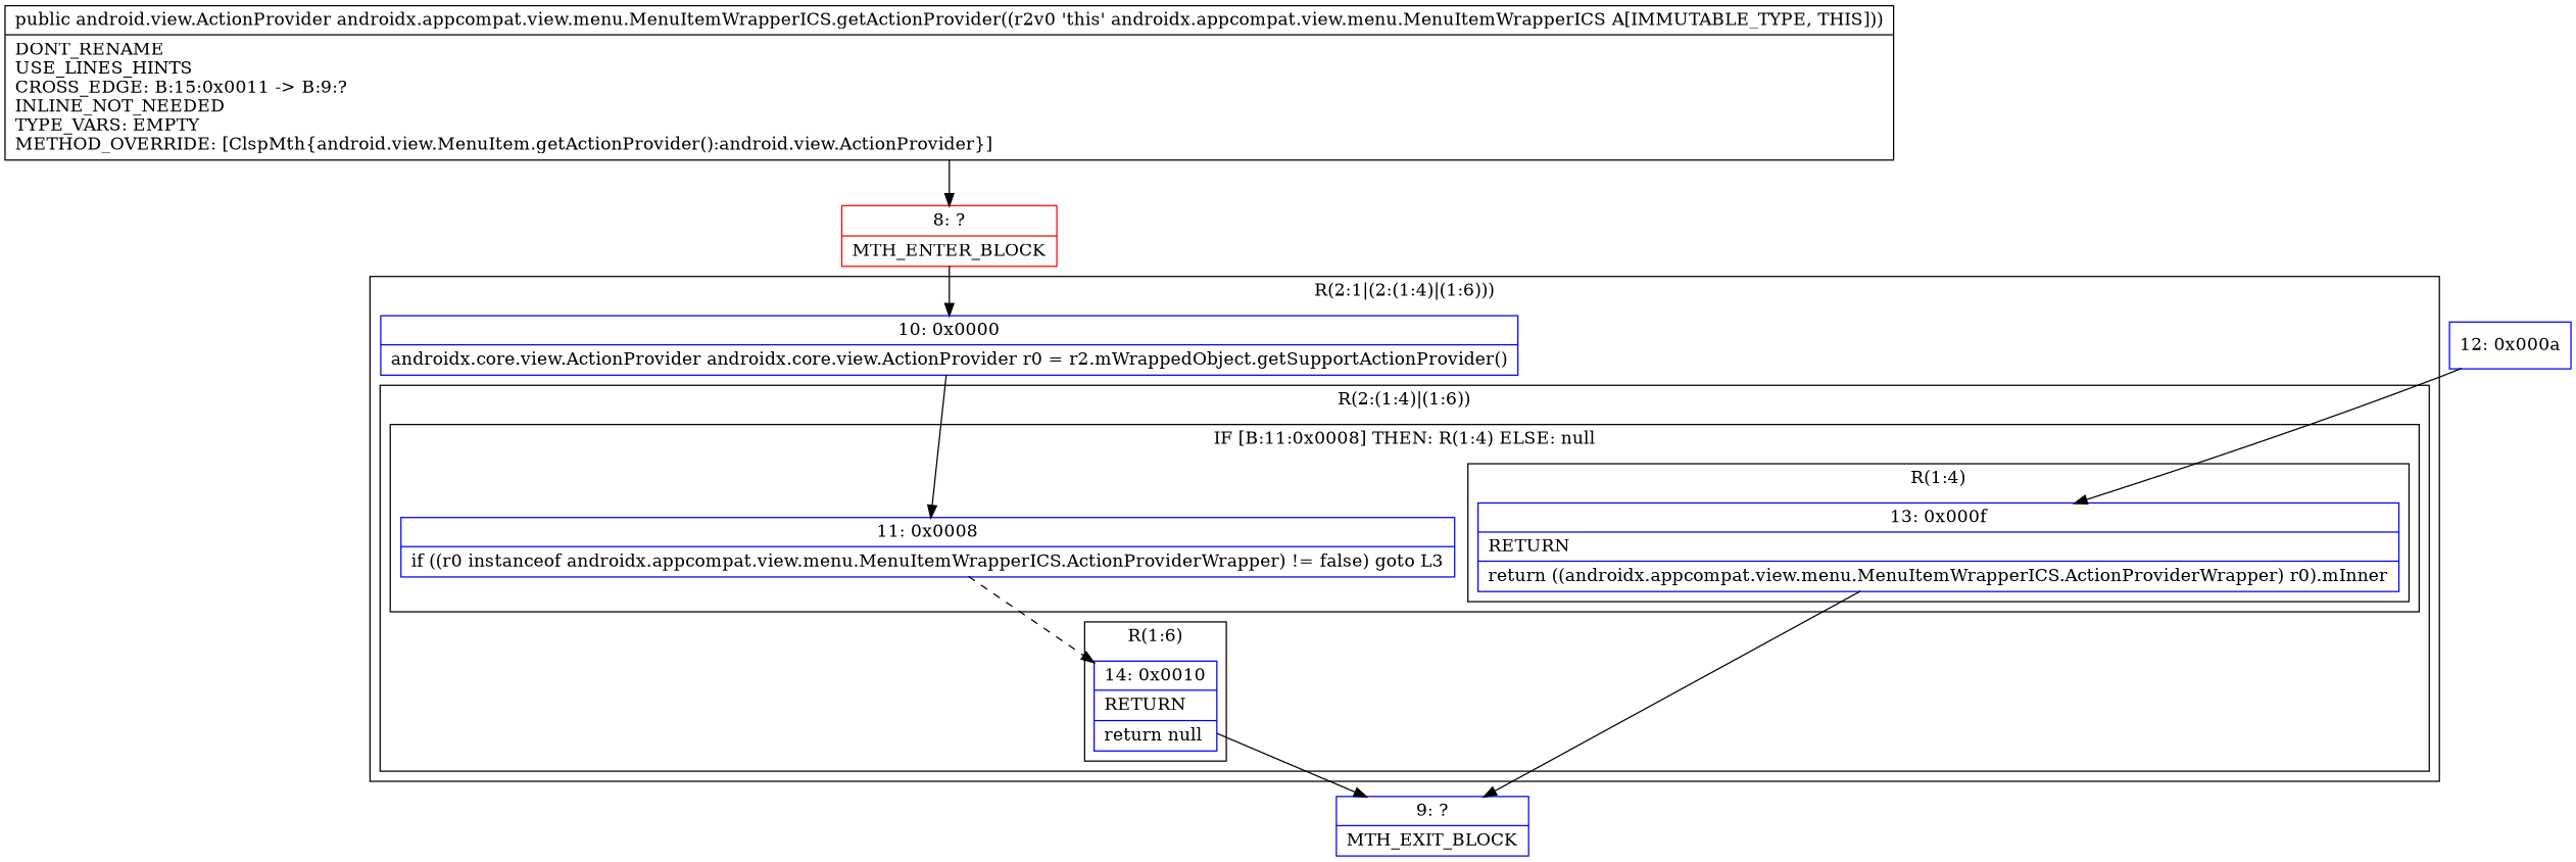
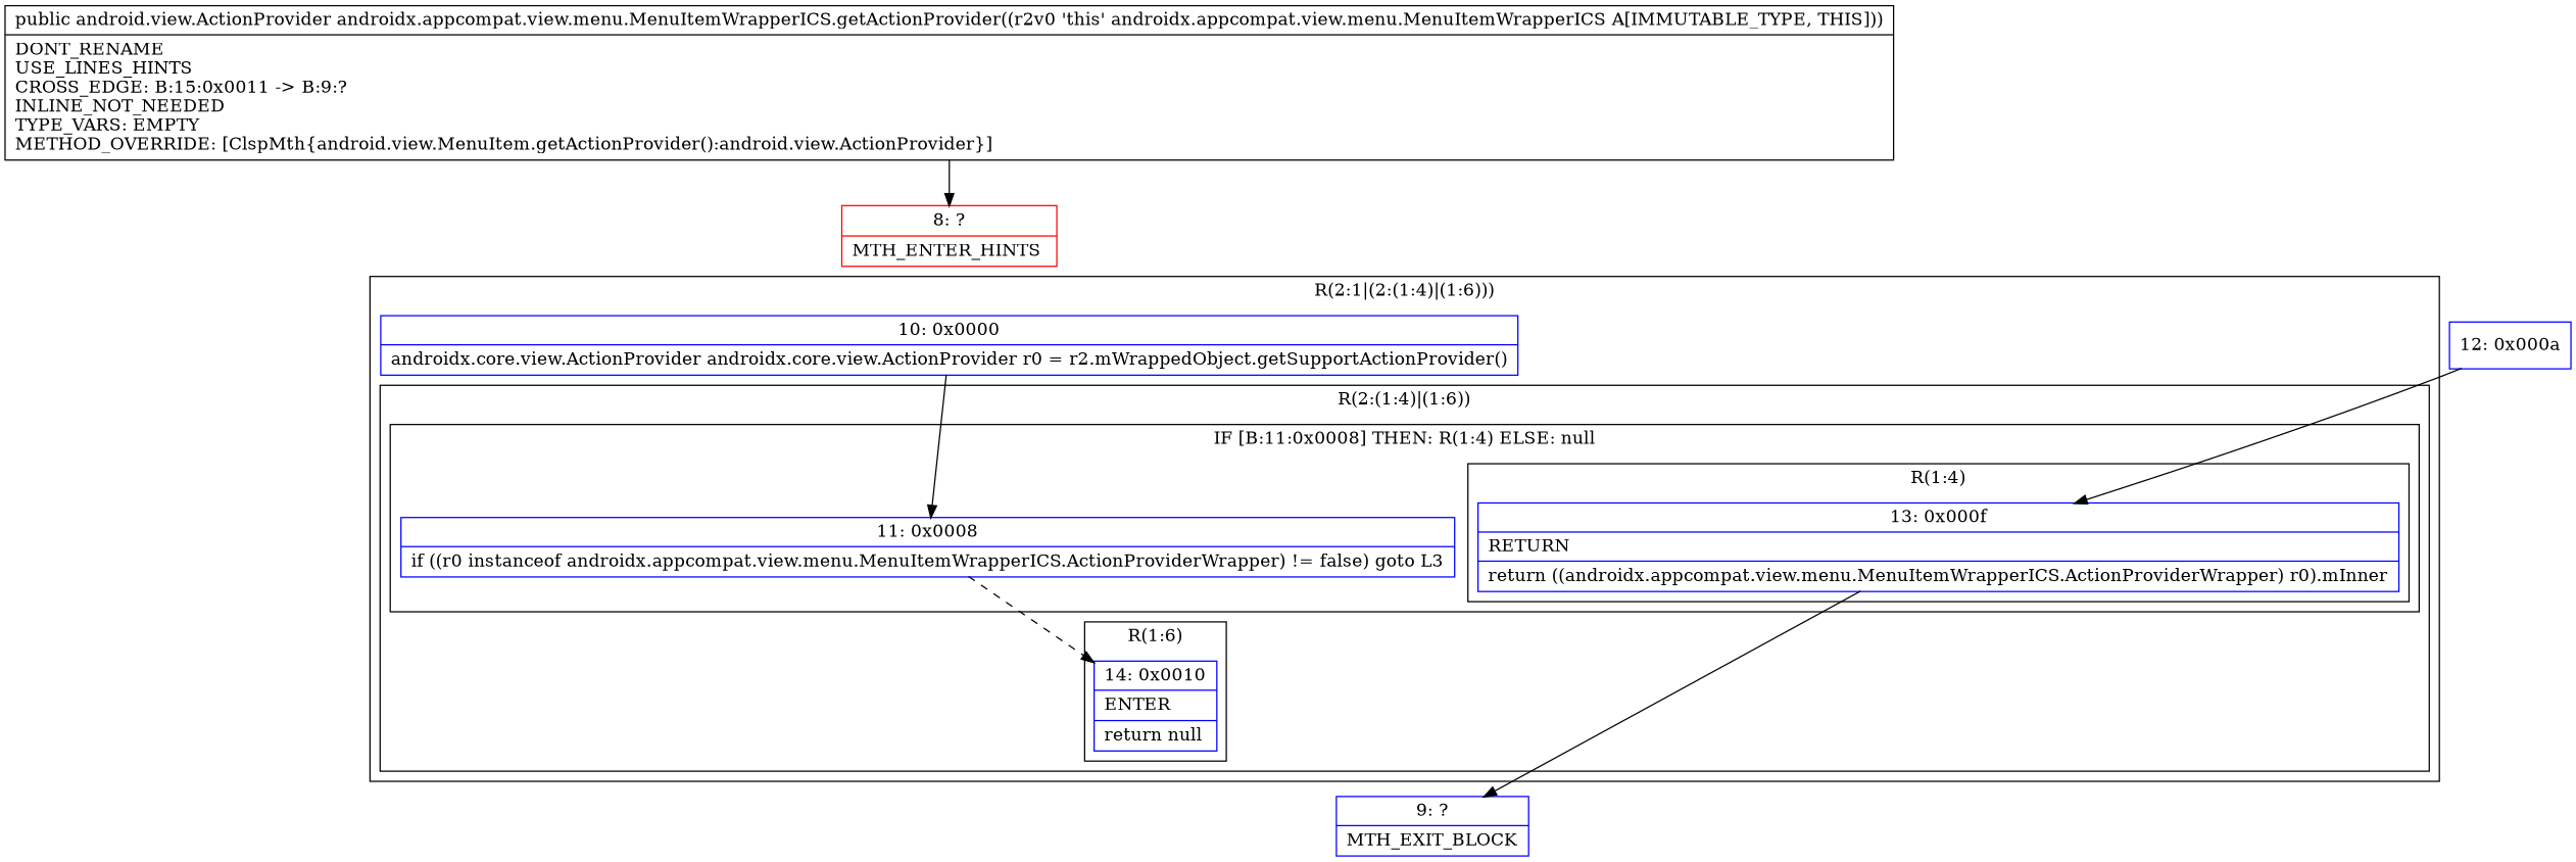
  digraph {
    node [color=blue shape=record]
    n1 [label="{13\:\ 0x000f|RETURN\l|return ((androidx.appcompat.view.menu.MenuItemWrapperICS.ActionProviderWrapper) r0).mInner\l}"]
    n2 [label="{11\:\ 0x0008|if ((r0 instanceof androidx.appcompat.view.menu.MenuItemWrapperICS.ActionProviderWrapper) != false) goto L3\l}"]
-   n3 [label="{14\:\ 0x0010|RETURN\l|return null\l}"]
+   n3 [label="{14\:\ 0x0010|ENTER\l|return null\l}"]
    n4 [label="{10\:\ 0x0000|androidx.core.view.ActionProvider androidx.core.view.ActionProvider r0 = r2.mWrappedObject.getSupportActionProvider()\l}"]
    n5 [label="{9\:\ ?|MTH_EXIT_BLOCK\l}"]
    n6 [label="{12\:\ 0x000a}"]
-   n7 [color=red label="{8\:\ ?|MTH_ENTER_BLOCK\l}"]
+   n7 [color=red label="{8\:\ ?|MTH_ENTER_HINTS\l}"]
    n8 [label="{public android.view.ActionProvider androidx.appcompat.view.menu.MenuItemWrapperICS.getActionProvider((r2v0 'this' androidx.appcompat.view.menu.MenuItemWrapperICS A[IMMUTABLE_TYPE, THIS]))  | DONT_RENAME\lUSE_LINES_HINTS\lCROSS_EDGE: B:15:0x0011 \-\> B:9:?\lINLINE_NOT_NEEDED\lTYPE_VARS: EMPTY\lMETHOD_OVERRIDE: [ClspMth\{android.view.MenuItem.getActionProvider():android.view.ActionProvider\}]\l}" color=""]
    subgraph cluster_1 {
      label="R(2:1|(2:(1:4)|(1:6)))"
      n4
      subgraph cluster_2 {
        label="R(2:(1:4)|(1:6))"
        subgraph cluster_3 {
          label="IF [B:11:0x0008] THEN: R(1:4) ELSE: null"
          n2
          subgraph cluster_4 {
            label="R(1:4)"
            n1
          }
        }
        subgraph cluster_5 {
          label="R(1:6)"
          n3
        }
      }
    }
    n1 -> n5
    n2 -> n3 [style=dashed]
-   n3 -> n5
    n4 -> n2
    n6 -> n1
-   n7 -> n4
    n8 -> n7
  }
